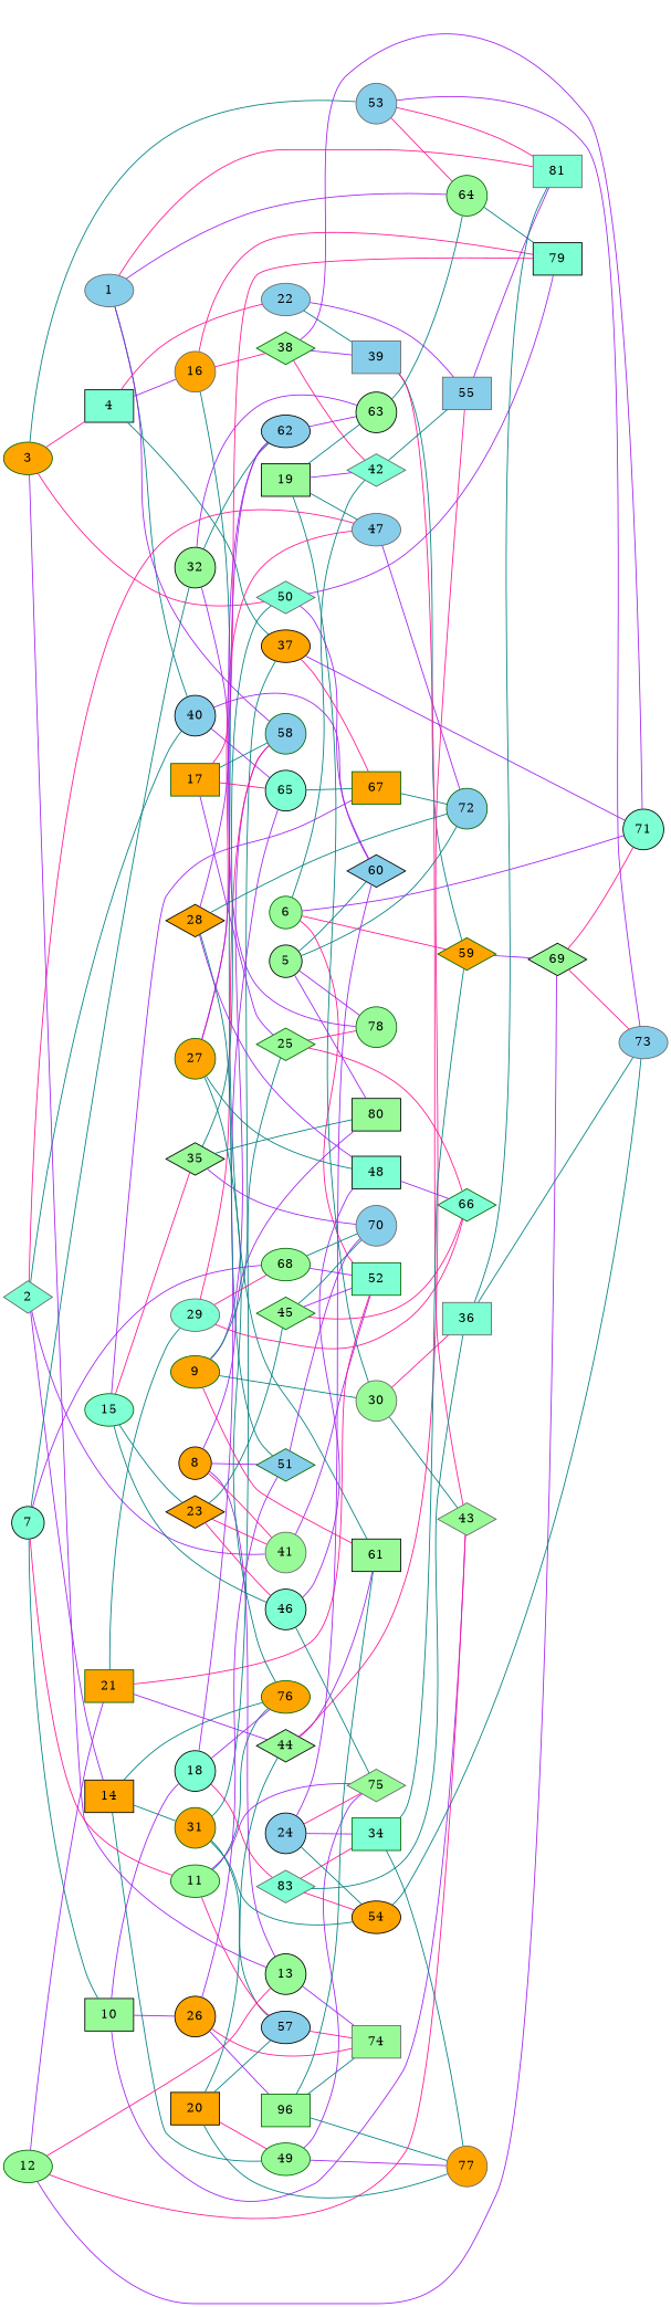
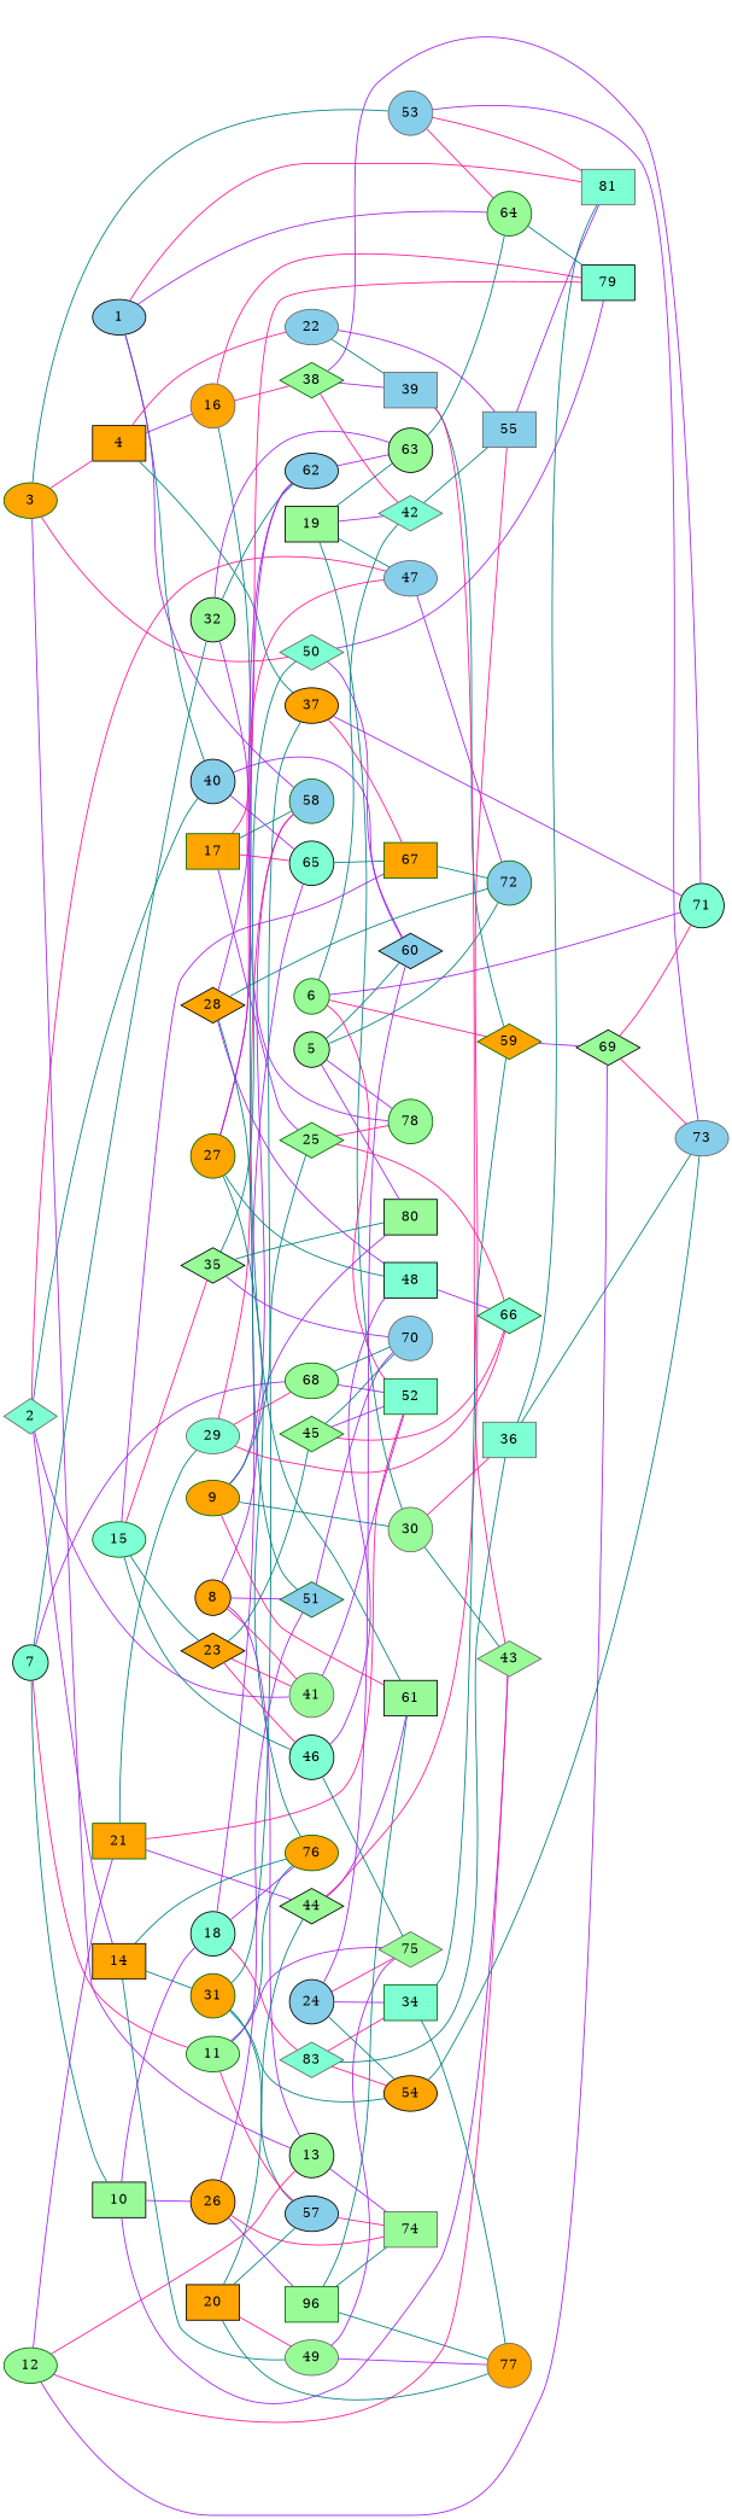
  graph {
    rankdir=LR
    node [color=black fillcolor=palegreen shape=circle style=filled]
    edge [color=purple]
-   1 [color=gray40 fillcolor=skyblue shape=ellipse]
+   1 [fillcolor=skyblue shape=ellipse]
    40 [fillcolor=skyblue]
    58 [color=darkgreen fillcolor=skyblue]
    64 [color=darkgreen]
    81 [color=gray40 fillcolor=aquamarine shape=box]
    60 [fillcolor=skyblue shape=diamond]
    65 [fillcolor=aquamarine]
    79 [fillcolor=aquamarine shape=box]
    2 [color=gray40 fillcolor=aquamarine shape=diamond]
    14 [fillcolor=orange shape=box]
    41 [color=gray40]
    47 [color=gray40 fillcolor=skyblue shape=ellipse]
    76 [color=darkgreen fillcolor=orange shape=ellipse]
    31 [color=darkgreen fillcolor=orange]
-   49 [color=darkgreen shape=ellipse]
+   49 [color=gray40 shape=ellipse]
    52 [color=darkgreen fillcolor=aquamarine shape=box]
    72 [color=darkgreen fillcolor=skyblue]
    3 [color=darkgreen fillcolor=orange shape=ellipse]
-   4 [fillcolor=aquamarine shape=box]
+   4 [fillcolor=orange shape=box]
    13
    50 [color=gray40 fillcolor=aquamarine shape=diamond]
    53 [color=gray40 fillcolor=skyblue]
    16 [color=gray40 fillcolor=orange]
    22 [color=gray40 fillcolor=skyblue shape=ellipse]
    37 [fillcolor=orange shape=ellipse]
    74 [color=gray40 shape=box]
    73 [color=gray40 fillcolor=skyblue shape=ellipse]
    61 [shape=box]
    38 [color=darkgreen shape=diamond]
    39 [color=gray40 fillcolor=skyblue shape=box]
    55 [color=gray40 fillcolor=skyblue shape=box]
    71 [fillcolor=aquamarine]
    67 [color=darkgreen fillcolor=orange shape=box]
    5
    78 [color=darkgreen]
    80 [shape=box]
    6 [color=darkgreen]
    42 [color=gray40 fillcolor=aquamarine shape=diamond]
    59 [color=darkgreen fillcolor=orange shape=diamond]
    69 [shape=diamond]
    7 [fillcolor=aquamarine]
    10 [shape=box]
    11 [color=darkgreen shape=ellipse]
    32
    68 [color=darkgreen shape=ellipse]
    18 [fillcolor=aquamarine]
    26 [fillcolor=orange]
    43 [color=gray40 shape=diamond]
    57 [fillcolor=skyblue shape=ellipse]
    75 [color=gray40 shape=diamond]
    63
    62 [fillcolor=skyblue shape=ellipse]
    70 [color=gray40 fillcolor=skyblue]
    8 [fillcolor=orange]
    51 [color=darkgreen fillcolor=skyblue shape=diamond]
    9 [color=darkgreen fillcolor=orange shape=ellipse]
    25 [color=darkgreen shape=diamond]
    30 [color=gray40]
    66 [color=darkgreen fillcolor=aquamarine shape=diamond]
    36 [color=gray40 fillcolor=aquamarine shape=box]
    n61 [color=gray40 fillcolor=aquamarine label=83 shape=diamond]
    n62 [color=darkgreen label=96 shape=box]
    12 [color=darkgreen shape=ellipse]
    21 [color=darkgreen fillcolor=orange shape=box]
    44 [shape=diamond]
    29 [color=gray40 fillcolor=aquamarine shape=ellipse]
    54 [fillcolor=orange shape=ellipse]
    77 [color=gray40 fillcolor=orange]
    15 [color=darkgreen fillcolor=aquamarine shape=ellipse]
    23 [fillcolor=orange shape=diamond]
    35 [shape=diamond]
    46 [fillcolor=aquamarine]
    45 [color=darkgreen shape=diamond]
    48 [fillcolor=aquamarine shape=box]
    17 [color=darkgreen fillcolor=orange shape=box]
    34 [color=darkgreen fillcolor=aquamarine shape=box]
    19 [shape=box]
    20 [fillcolor=orange shape=box]
    24 [fillcolor=skyblue]
    27 [color=darkgreen fillcolor=orange]
    28 [fillcolor=orange shape=diamond]
    1 -- 40 [color=teal]
    1 -- 58
    1 -- 64
    1 -- 81 [color=deeppink]
    40 -- 60
    40 -- 65
    64 -- 79 [color=teal]
    65 -- 67 [color=teal]
    2 -- 40 [color=teal]
    2 -- 14
    2 -- 41
    2 -- 47 [color=deeppink]
    14 -- 76 [color=teal]
    14 -- 31 [color=teal]
    14 -- 49 [color=teal]
    41 -- 52
    47 -- 72
    31 -- 37 [color=teal]
    31 -- 57 [color=teal]
    31 -- 54 [color=teal]
    49 -- 75
    49 -- 77
    3 -- 4 [color=deeppink]
    3 -- 13
    3 -- 50 [color=deeppink]
    3 -- 53 [color=teal]
    4 -- 16
    4 -- 22 [color=deeppink]
    4 -- 37 [color=teal]
    13 -- 74
    50 -- 60
    50 -- 79
    53 -- 64 [color=deeppink]
    53 -- 81 [color=deeppink]
    53 -- 73
    16 -- 79 [color=deeppink]
    16 -- 61 [color=teal]
    16 -- 38 [color=deeppink]
    22 -- 39 [color=teal]
    22 -- 55
    37 -- 71
    37 -- 67 [color=deeppink]
    38 -- 39
    38 -- 71
    38 -- 42 [color=deeppink]
    39 -- 59 [color=teal]
    39 -- 43 [color=deeppink]
    55 -- 81
    67 -- 72 [color=teal]
    5 -- 60 [color=teal]
    5 -- 72 [color=teal]
    5 -- 78
    5 -- 80
    6 -- 52 [color=deeppink]
    6 -- 71
    6 -- 42 [color=teal]
    6 -- 59 [color=deeppink]
    42 -- 55 [color=teal]
    59 -- 69
    69 -- 73 [color=deeppink]
    69 -- 71 [color=deeppink]
    7 -- 10 [color=teal]
    7 -- 11 [color=deeppink]
    7 -- 32 [color=teal]
    7 -- 68
    10 -- 18
    10 -- 26
    10 -- 43
    11 -- 76 [color=teal]
    11 -- 57 [color=deeppink]
    11 -- 75
    32 -- 78
    32 -- 63
    32 -- 62 [color=teal]
    68 -- 52
    68 -- 70 [color=teal]
    18 -- 65
    18 -- 76
    18 -- n61 [color=deeppink]
    26 -- 74 [color=deeppink]
    26 -- 51
    26 -- n62
    57 -- 74 [color=deeppink]
    63 -- 64 [color=teal]
    62 -- 63
    8 -- 41 [color=deeppink]
    8 -- 13
    8 -- 80
    8 -- 51
    51 -- 70
    9 -- 58
    9 -- 61 [color=deeppink]
    9 -- 25 [color=teal]
    9 -- 30 [color=teal]
    25 -- 78 [color=deeppink]
    25 -- 66 [color=deeppink]
    30 -- 43 [color=teal]
    30 -- 36 [color=deeppink]
    36 -- 81 [color=teal]
    36 -- 73 [color=teal]
    n61 -- 36 [color=teal]
    n61 -- 54 [color=deeppink]
    n61 -- 34 [color=deeppink]
    n62 -- 74 [color=teal]
    n62 -- 61 [color=teal]
    n62 -- 77 [color=teal]
    12 -- 13 [color=deeppink]
    12 -- 69
    12 -- 43 [color=deeppink]
    12 -- 21
    21 -- 52 [color=deeppink]
    21 -- 44
    21 -- 29 [color=teal]
    44 -- 61
    44 -- 55 [color=deeppink]
    29 -- 58 [color=deeppink]
    29 -- 68 [color=deeppink]
    29 -- 66 [color=deeppink]
    54 -- 73 [color=teal]
    15 -- 67
    15 -- 23 [color=teal]
    15 -- 35 [color=deeppink]
    15 -- 46 [color=teal]
    23 -- 41 [color=deeppink]
    23 -- 46 [color=deeppink]
    23 -- 45 [color=teal]
    35 -- 50 [color=teal]
    35 -- 80 [color=teal]
    35 -- 70
    46 -- 75 [color=teal]
    46 -- 48
    45 -- 52
    45 -- 70 [color=teal]
    45 -- 66 [color=deeppink]
    48 -- 66
    17 -- 58 [color=teal]
    17 -- 65 [color=deeppink]
    17 -- 79 [color=deeppink]
    17 -- 25
    34 -- 59 [color=teal]
    34 -- 77 [color=teal]
    19 -- 47 [color=teal]
    19 -- 42
    19 -- 63 [color=teal]
    19 -- 30 [color=teal]
    20 -- 49 [color=deeppink]
    20 -- 57 [color=teal]
    20 -- 44 [color=teal]
    20 -- 77 [color=teal]
    24 -- 60
    24 -- 75 [color=deeppink]
    24 -- 54 [color=teal]
    24 -- 34
    27 -- 47 [color=deeppink]
    27 -- 76 [color=teal]
    27 -- 62
    27 -- 48 [color=teal]
    28 -- 72 [color=teal]
    28 -- 62
    28 -- 51 [color=teal]
    28 -- 48
  }
